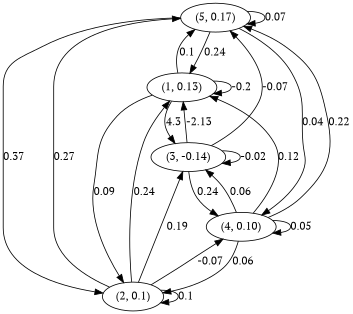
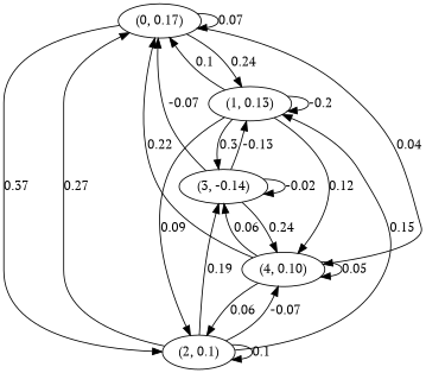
  digraph {
    fontname="PT Serif"
    node [fontname="PT Serif"]
    edge [fontname="PT Serif"]
-   n1 [label="(5, 0.17)"]
+   n1 [label="(0, 0.17)"]
    n2 [label="(1, 0.13)"]
    n3 [label="(2, 0.1)"]
    n4 [label="(4, 0.10)"]
    n5 [label="(3, -0.14)"]
    n1 -> n1 [label=0.07]
    n1 -> n2 [label=0.24]
    n1 -> n3 [label=0.37]
    n1 -> n4 [label=0.04]
    n2 -> n1 [label=0.1]
    n2 -> n2 [label=-0.2]
    n2 -> n3 [label=0.09]
-   n4 -> n2 [label=0.12]
-   n2 -> n5 [label=4.3]
+   n2 -> n4 [label=0.12]
+   n2 -> n5 [label=0.3]
    n3 -> n1 [label=0.27]
-   n3 -> n2 [label=0.24]
+   n3 -> n2 [label=0.15]
    n3 -> n3 [label=0.1]
    n3 -> n4 [label=-0.07]
    n3 -> n5 [label=0.19]
    n4 -> n1 [label=0.22]
    n4 -> n3 [label=0.06]
    n4 -> n4 [label=0.05]
    n4 -> n5 [label=0.06]
    n5 -> n1 [label=-0.07]
-   n5 -> n2 [label=-2.13]
+   n5 -> n2 [label=-0.13]
    n5 -> n4 [label=0.24]
    n5 -> n5 [label=-0.02]
  }
